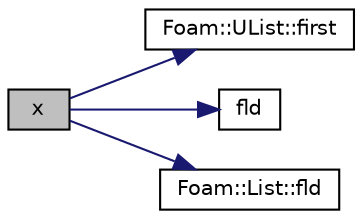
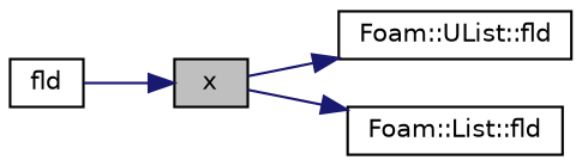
  digraph {
    rankdir=LR
    node [color=black fontname=Helvetica fontsize=10 shape=record]
    edge [color=midnightblue fontname=Helvetica fontsize=10 labelfontname=Helvetica labelfontsize=10 style=solid]
    n1 [fillcolor=grey75 fontcolor=black height=0.2 label=x style=filled width=0.4]
-   n2 [height=0.2 label="Foam::UList::first" width=0.4]
+   n2 [height=0.2 label="Foam::UList::fld" width=0.4]
    n3 [height=0.2 label=fld width=0.4]
    n4 [height=0.2 label="Foam::List::fld" width=0.4]
    n1 -> n2
-   n1 -> n3
+   n3 -> n1
    n1 -> n4
  }
